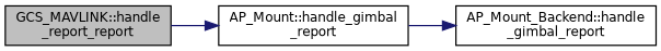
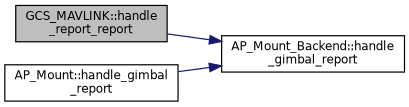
  digraph {
    rankdir=LR
    node [color=black fillcolor=white fontname=Helvetica fontsize=10 shape=record style=filled]
    edge [color=midnightblue fontname=Helvetica fontsize=10 labelfontname=Helvetica labelfontsize=10 style=solid]
    n1 [fillcolor=grey75 fontcolor=black height=0.2 label="GCS_MAVLINK::handle\l_report_report" width=0.4]
    n2 [height=0.2 label="AP_Mount::handle_gimbal\l_report" width=0.4]
    n3 [height=0.2 label="AP_Mount_Backend::handle\l_gimbal_report" width=0.4]
-   n1 -> n2
+   n1 -> n3
    n2 -> n3
  }
